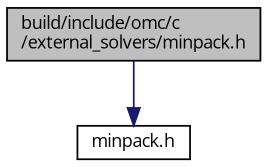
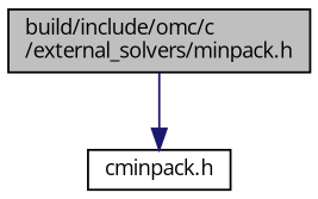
  digraph {
    fontname="Open Sans"
    node [color=black fontname="Open Sans" fontsize=10 shape=record style=filled]
    n1 [fillcolor=grey75 fontcolor=black height=0.2 label="build/include/omc/c\l/external_solvers/minpack.h" width=0.4]
-   n2 [fillcolor=white height=0.2 label="minpack.h" width=0.4]
+   n2 [fillcolor=white height=0.2 label="cminpack.h" width=0.4]
    n1 -> n2 [color=midnightblue fontname="Open Sans" fontsize=10 labelfontname=Helvetica labelfontsize=10 style=solid]
  }
